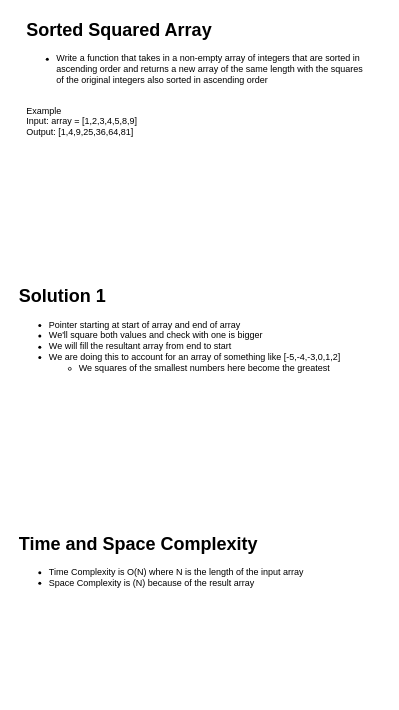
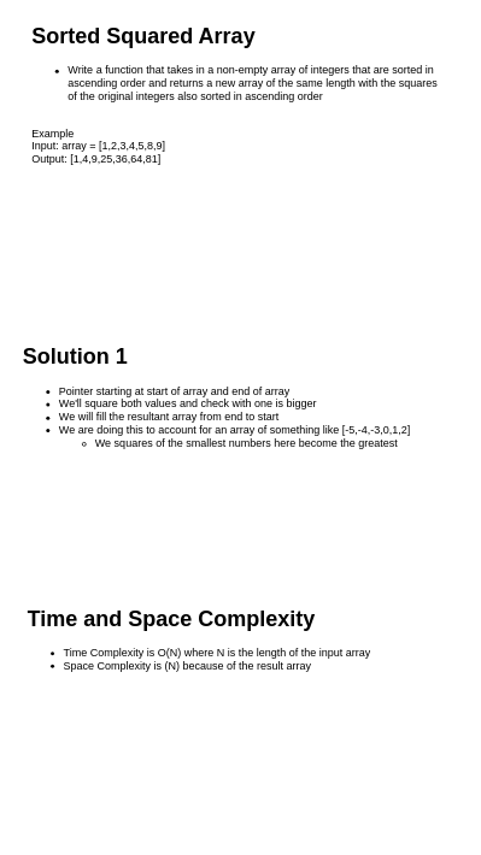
  <mxCell id="0" />
  <mxCell id="1" parent="0" />
  <mxCell id="2" value="&lt;h1&gt;Sorted Squared Array&lt;/h1&gt;&lt;p&gt;&lt;/p&gt;&lt;ul&gt;&lt;li&gt;Write a function that takes in a non-empty array of integers that are sorted in ascending order and returns a new array of the same length with the squares of the original integers also sorted in ascending order&lt;/li&gt;&lt;/ul&gt;&lt;div&gt;&lt;br&gt;&lt;/div&gt;&lt;div&gt;Example&lt;/div&gt;&lt;div&gt;Input: array = [1,2,3,4,5,8,9]&lt;/div&gt;&lt;div&gt;Output: [1,4,9,25,36,64,81]&lt;/div&gt;&lt;p&gt;&lt;/p&gt;" style="text;html=1;strokeColor=none;fillColor=none;spacing=5;spacingTop=-20;whiteSpace=wrap;overflow=hidden;rounded=0;" vertex="1" parent="1"><mxGeometry x="30" y="20" width="460" height="280" as="geometry" /></mxCell>
  <mxCell id="3" value="&lt;h1&gt;Solution 1&lt;/h1&gt;&lt;p&gt;&lt;/p&gt;&lt;ul&gt;&lt;li&gt;Pointer starting at start of array and end of array&lt;/li&gt;&lt;li&gt;We'll square both values and check with one is bigger&lt;/li&gt;&lt;li&gt;We will fill the resultant array from end to start&lt;/li&gt;&lt;li&gt;We are doing this to account for an array of something like [-5,-4,-3,0,1,2]&lt;/li&gt;&lt;ul&gt;&lt;li&gt;We squares of the smallest numbers here become the greatest&lt;/li&gt;&lt;/ul&gt;&lt;/ul&gt;&lt;p&gt;&lt;/p&gt;" style="text;html=1;strokeColor=none;fillColor=none;spacing=5;spacingTop=-20;whiteSpace=wrap;overflow=hidden;rounded=0;" vertex="1" parent="1"><mxGeometry x="20" y="375" width="490" height="260" as="geometry" /></mxCell>
- <mxCell id="4" value="&lt;h1&gt;Time and Space Complexity&lt;/h1&gt;&lt;p&gt;&lt;/p&gt;&lt;ul&gt;&lt;li&gt;Time Complexity is O(N) where N is the length of the input array&lt;/li&gt;&lt;li&gt;Space Complexity is (N) because of the result array&lt;/li&gt;&lt;/ul&gt;&lt;p&gt;&lt;/p&gt;" style="text;html=1;strokeColor=none;fillColor=none;spacing=5;spacingTop=-20;whiteSpace=wrap;overflow=hidden;rounded=0;" vertex="1" parent="1"><mxGeometry x="20" y="705" width="490" height="220" as="geometry" /></mxCell>
+ <mxCell id="4" value="&lt;h1&gt;Time and Space Complexity&lt;/h1&gt;&lt;p&gt;&lt;/p&gt;&lt;ul&gt;&lt;li&gt;Time Complexity is O(N) where N is the length of the input array&lt;/li&gt;&lt;li&gt;Space Complexity is (N) because of the result array&lt;/li&gt;&lt;/ul&gt;&lt;p&gt;&lt;/p&gt;" style="text;html=1;strokeColor=none;fillColor=none;spacing=5;spacingTop=-20;whiteSpace=wrap;overflow=hidden;rounded=0;" vertex="1" parent="1"><mxGeometry x="25" y="665" width="490" height="220" as="geometry" /></mxCell>
